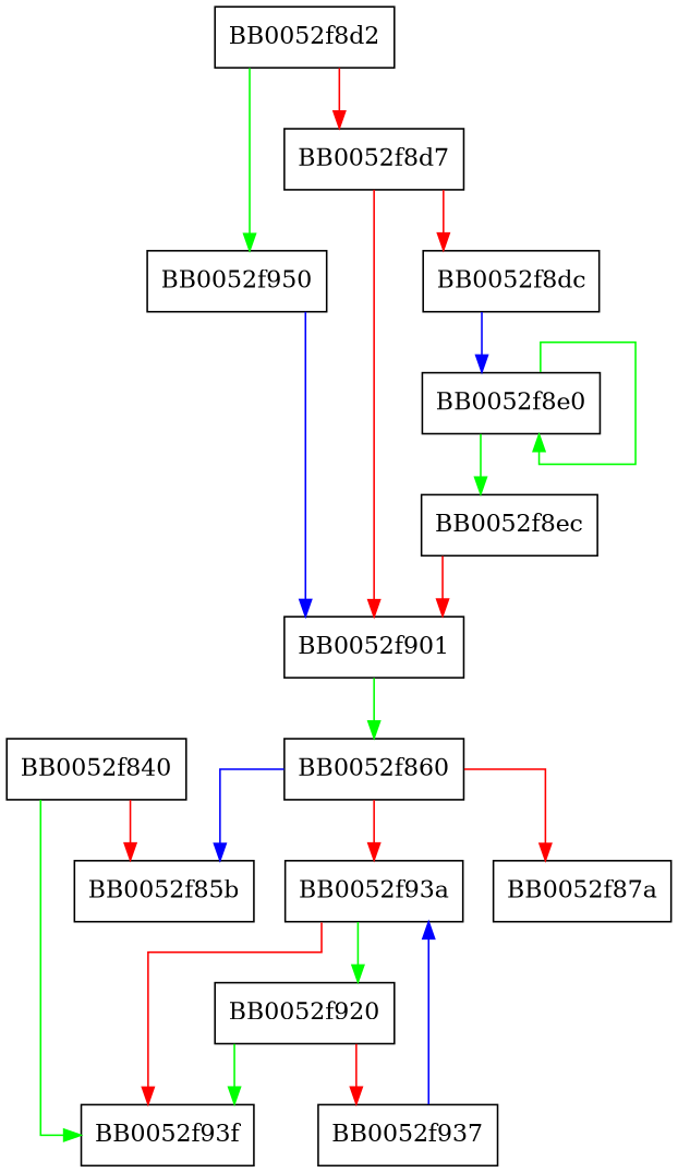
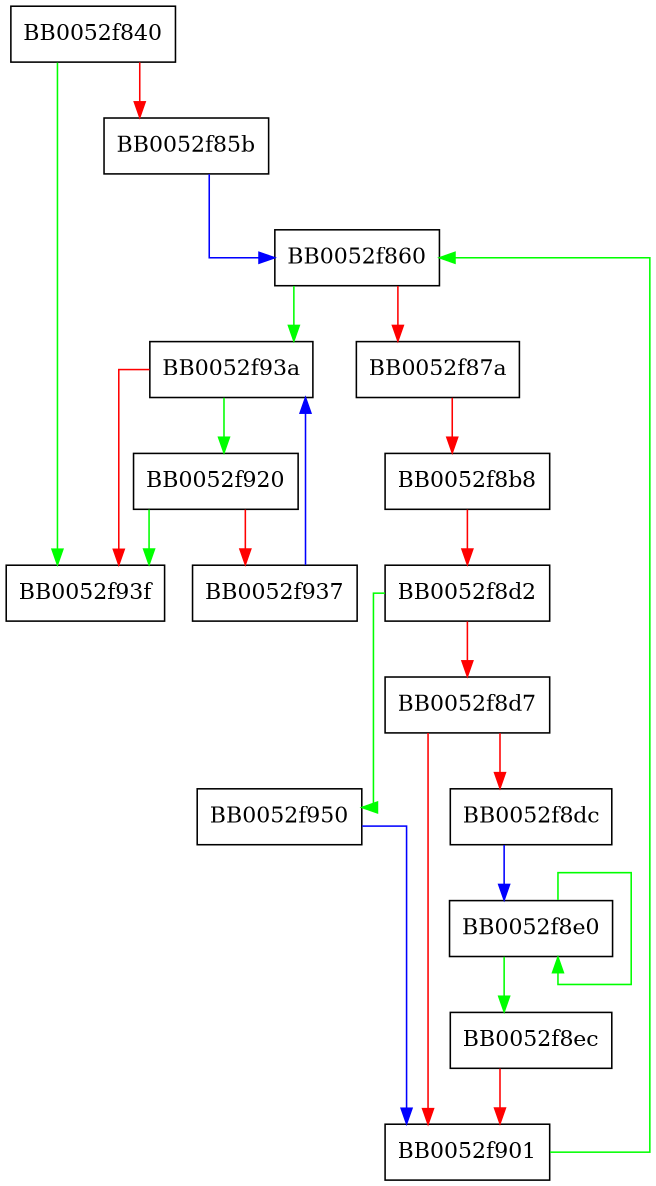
  digraph {
    splines=ortho
    node [shape=box]
    edge [color=red]
    BB0052f840
    BB0052f93f
    BB0052f85b
    BB0052f860
    BB0052f93a
    BB0052f87a
    BB0052f920
+   BB0052f8b8
    BB0052f937
    BB0052f8d2
    BB0052f950
    BB0052f8d7
    BB0052f901
    BB0052f8dc
    BB0052f8e0
    BB0052f8ec
    BB0052f840 -> BB0052f93f [color=green]
    BB0052f840 -> BB0052f85b
-   BB0052f860 -> BB0052f85b [color=blue]
-   BB0052f860 -> BB0052f93a
+   BB0052f85b -> BB0052f860 [color=blue]
+   BB0052f860 -> BB0052f93a [color=green]
    BB0052f860 -> BB0052f87a
    BB0052f93a -> BB0052f93f
    BB0052f93a -> BB0052f920 [color=green]
+   BB0052f87a -> BB0052f8b8
    BB0052f920 -> BB0052f93f [color=green]
    BB0052f920 -> BB0052f937
+   BB0052f8b8 -> BB0052f8d2
    BB0052f937 -> BB0052f93a [color=blue]
    BB0052f8d2 -> BB0052f950 [color=green]
    BB0052f8d2 -> BB0052f8d7
    BB0052f950 -> BB0052f901 [color=blue]
    BB0052f8d7 -> BB0052f901
    BB0052f8d7 -> BB0052f8dc
    BB0052f901 -> BB0052f860 [color=green]
    BB0052f8dc -> BB0052f8e0 [color=blue]
    BB0052f8e0 -> BB0052f8e0 [color=green]
    BB0052f8e0 -> BB0052f8ec [color=green]
    BB0052f8ec -> BB0052f901
  }
